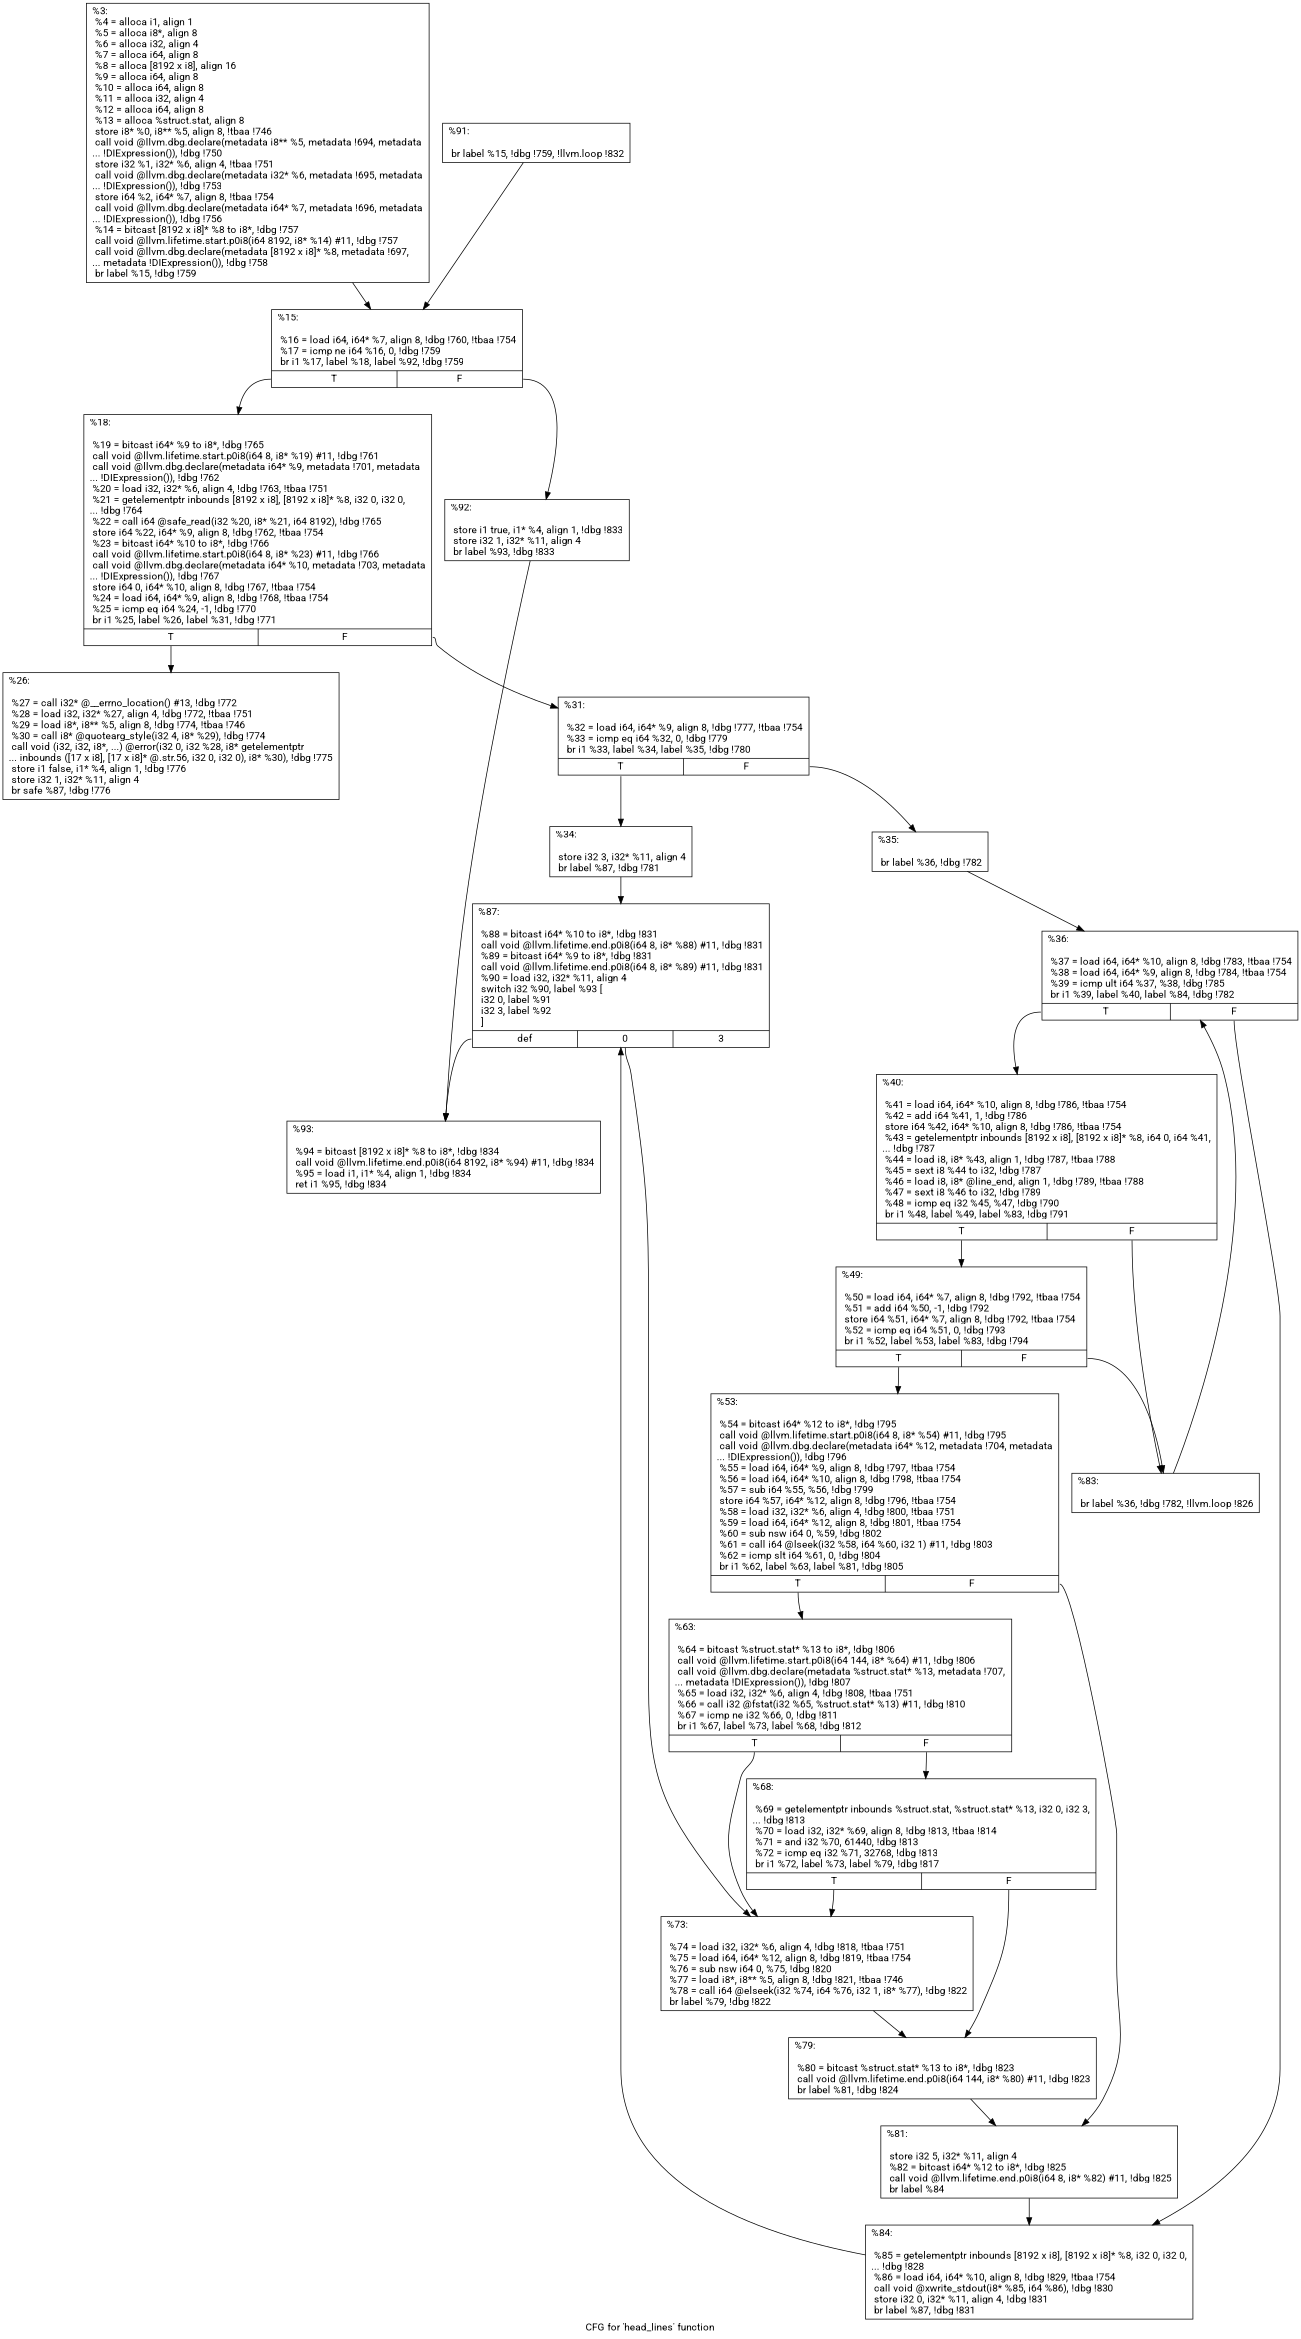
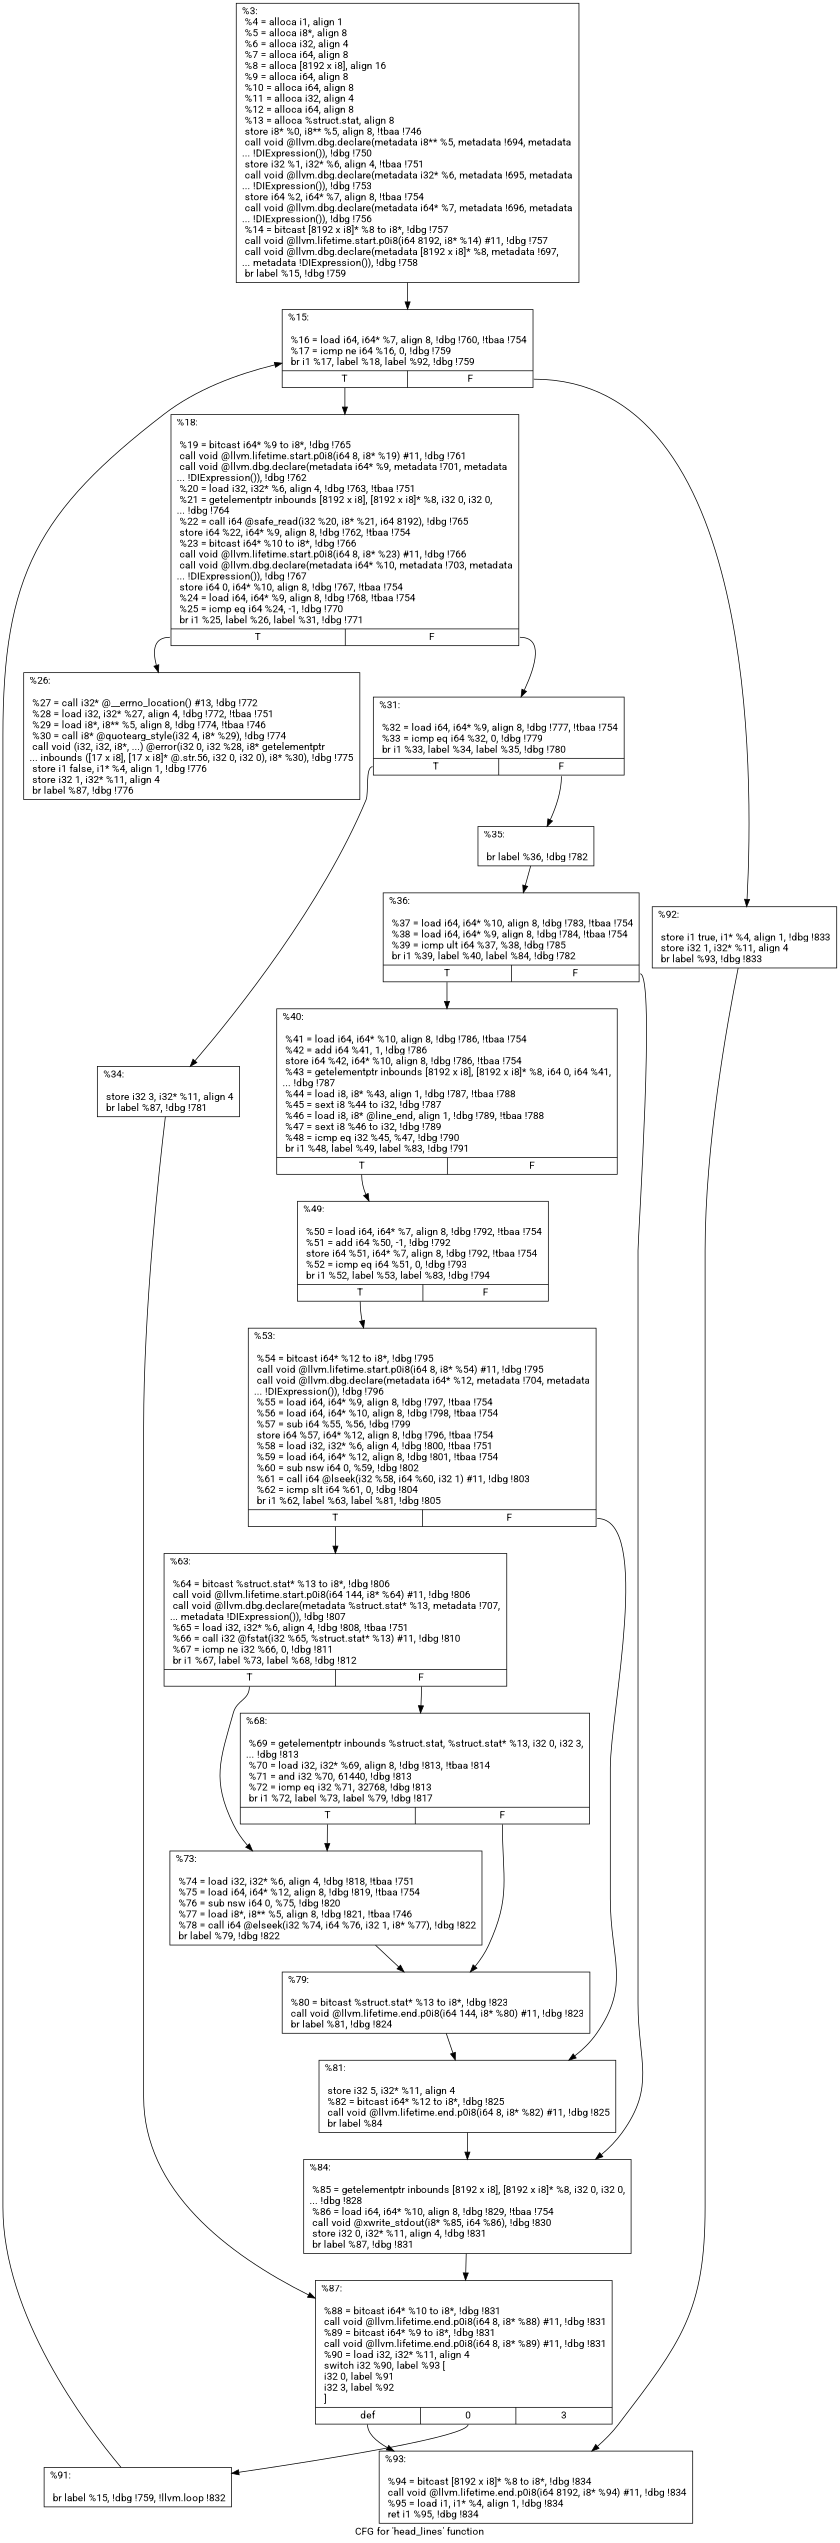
  digraph {
    fontname=Roboto
    label="CFG for 'head_lines' function"
    node [fontname=Roboto shape=record]
    edge [fontname=Roboto]
    n1 [label="{%3:\l  %4 = alloca i1, align 1\l  %5 = alloca i8*, align 8\l  %6 = alloca i32, align 4\l  %7 = alloca i64, align 8\l  %8 = alloca [8192 x i8], align 16\l  %9 = alloca i64, align 8\l  %10 = alloca i64, align 8\l  %11 = alloca i32, align 4\l  %12 = alloca i64, align 8\l  %13 = alloca %struct.stat, align 8\l  store i8* %0, i8** %5, align 8, !tbaa !746\l  call void @llvm.dbg.declare(metadata i8** %5, metadata !694, metadata\l... !DIExpression()), !dbg !750\l  store i32 %1, i32* %6, align 4, !tbaa !751\l  call void @llvm.dbg.declare(metadata i32* %6, metadata !695, metadata\l... !DIExpression()), !dbg !753\l  store i64 %2, i64* %7, align 8, !tbaa !754\l  call void @llvm.dbg.declare(metadata i64* %7, metadata !696, metadata\l... !DIExpression()), !dbg !756\l  %14 = bitcast [8192 x i8]* %8 to i8*, !dbg !757\l  call void @llvm.lifetime.start.p0i8(i64 8192, i8* %14) #11, !dbg !757\l  call void @llvm.dbg.declare(metadata [8192 x i8]* %8, metadata !697,\l... metadata !DIExpression()), !dbg !758\l  br label %15, !dbg !759\l}"]
    n2 [label="{%15:\l\l  %16 = load i64, i64* %7, align 8, !dbg !760, !tbaa !754\l  %17 = icmp ne i64 %16, 0, !dbg !759\l  br i1 %17, label %18, label %92, !dbg !759\l|{<s0>T|<s1>F}}"]
    n3 [label="{%18:\l\l  %19 = bitcast i64* %9 to i8*, !dbg !765\l  call void @llvm.lifetime.start.p0i8(i64 8, i8* %19) #11, !dbg !761\l  call void @llvm.dbg.declare(metadata i64* %9, metadata !701, metadata\l... !DIExpression()), !dbg !762\l  %20 = load i32, i32* %6, align 4, !dbg !763, !tbaa !751\l  %21 = getelementptr inbounds [8192 x i8], [8192 x i8]* %8, i32 0, i32 0,\l... !dbg !764\l  %22 = call i64 @safe_read(i32 %20, i8* %21, i64 8192), !dbg !765\l  store i64 %22, i64* %9, align 8, !dbg !762, !tbaa !754\l  %23 = bitcast i64* %10 to i8*, !dbg !766\l  call void @llvm.lifetime.start.p0i8(i64 8, i8* %23) #11, !dbg !766\l  call void @llvm.dbg.declare(metadata i64* %10, metadata !703, metadata\l... !DIExpression()), !dbg !767\l  store i64 0, i64* %10, align 8, !dbg !767, !tbaa !754\l  %24 = load i64, i64* %9, align 8, !dbg !768, !tbaa !754\l  %25 = icmp eq i64 %24, -1, !dbg !770\l  br i1 %25, label %26, label %31, !dbg !771\l|{<s0>T|<s1>F}}"]
    n4 [label="{%92:\l\l  store i1 true, i1* %4, align 1, !dbg !833\l  store i32 1, i32* %11, align 4\l  br label %93, !dbg !833\l}"]
-   n5 [label="{%26:\l\l  %27 = call i32* @__errno_location() #13, !dbg !772\l  %28 = load i32, i32* %27, align 4, !dbg !772, !tbaa !751\l  %29 = load i8*, i8** %5, align 8, !dbg !774, !tbaa !746\l  %30 = call i8* @quotearg_style(i32 4, i8* %29), !dbg !774\l  call void (i32, i32, i8*, ...) @error(i32 0, i32 %28, i8* getelementptr\l... inbounds ([17 x i8], [17 x i8]* @.str.56, i32 0, i32 0), i8* %30), !dbg !775\l  store i1 false, i1* %4, align 1, !dbg !776\l  store i32 1, i32* %11, align 4\l  br safe %87, !dbg !776\l}"]
+   n5 [label="{%26:\l\l  %27 = call i32* @__errno_location() #13, !dbg !772\l  %28 = load i32, i32* %27, align 4, !dbg !772, !tbaa !751\l  %29 = load i8*, i8** %5, align 8, !dbg !774, !tbaa !746\l  %30 = call i8* @quotearg_style(i32 4, i8* %29), !dbg !774\l  call void (i32, i32, i8*, ...) @error(i32 0, i32 %28, i8* getelementptr\l... inbounds ([17 x i8], [17 x i8]* @.str.56, i32 0, i32 0), i8* %30), !dbg !775\l  store i1 false, i1* %4, align 1, !dbg !776\l  store i32 1, i32* %11, align 4\l  br label %87, !dbg !776\l}"]
    n6 [label="{%31:\l\l  %32 = load i64, i64* %9, align 8, !dbg !777, !tbaa !754\l  %33 = icmp eq i64 %32, 0, !dbg !779\l  br i1 %33, label %34, label %35, !dbg !780\l|{<s0>T|<s1>F}}"]
    n7 [label="{%93:\l\l  %94 = bitcast [8192 x i8]* %8 to i8*, !dbg !834\l  call void @llvm.lifetime.end.p0i8(i64 8192, i8* %94) #11, !dbg !834\l  %95 = load i1, i1* %4, align 1, !dbg !834\l  ret i1 %95, !dbg !834\l}"]
    n8 [label="{%34:\l\l  store i32 3, i32* %11, align 4\l  br label %87, !dbg !781\l}"]
    n9 [label="{%35:\l\l  br label %36, !dbg !782\l}"]
    n10 [label="{%87:\l\l  %88 = bitcast i64* %10 to i8*, !dbg !831\l  call void @llvm.lifetime.end.p0i8(i64 8, i8* %88) #11, !dbg !831\l  %89 = bitcast i64* %9 to i8*, !dbg !831\l  call void @llvm.lifetime.end.p0i8(i64 8, i8* %89) #11, !dbg !831\l  %90 = load i32, i32* %11, align 4\l  switch i32 %90, label %93 [\l    i32 0, label %91\l    i32 3, label %92\l  ]\l|{<s0>def|<s1>0|<s2>3}}"]
    n11 [label="{%91:\l\l  br label %15, !dbg !759, !llvm.loop !832\l}"]
    n12 [label="{%36:\l\l  %37 = load i64, i64* %10, align 8, !dbg !783, !tbaa !754\l  %38 = load i64, i64* %9, align 8, !dbg !784, !tbaa !754\l  %39 = icmp ult i64 %37, %38, !dbg !785\l  br i1 %39, label %40, label %84, !dbg !782\l|{<s0>T|<s1>F}}"]
    n13 [label="{%40:\l\l  %41 = load i64, i64* %10, align 8, !dbg !786, !tbaa !754\l  %42 = add i64 %41, 1, !dbg !786\l  store i64 %42, i64* %10, align 8, !dbg !786, !tbaa !754\l  %43 = getelementptr inbounds [8192 x i8], [8192 x i8]* %8, i64 0, i64 %41,\l... !dbg !787\l  %44 = load i8, i8* %43, align 1, !dbg !787, !tbaa !788\l  %45 = sext i8 %44 to i32, !dbg !787\l  %46 = load i8, i8* @line_end, align 1, !dbg !789, !tbaa !788\l  %47 = sext i8 %46 to i32, !dbg !789\l  %48 = icmp eq i32 %45, %47, !dbg !790\l  br i1 %48, label %49, label %83, !dbg !791\l|{<s0>T|<s1>F}}"]
    n14 [label="{%84:\l\l  %85 = getelementptr inbounds [8192 x i8], [8192 x i8]* %8, i32 0, i32 0,\l... !dbg !828\l  %86 = load i64, i64* %10, align 8, !dbg !829, !tbaa !754\l  call void @xwrite_stdout(i8* %85, i64 %86), !dbg !830\l  store i32 0, i32* %11, align 4, !dbg !831\l  br label %87, !dbg !831\l}"]
    n15 [label="{%49:\l\l  %50 = load i64, i64* %7, align 8, !dbg !792, !tbaa !754\l  %51 = add i64 %50, -1, !dbg !792\l  store i64 %51, i64* %7, align 8, !dbg !792, !tbaa !754\l  %52 = icmp eq i64 %51, 0, !dbg !793\l  br i1 %52, label %53, label %83, !dbg !794\l|{<s0>T|<s1>F}}"]
-   n16 [label="{%83:\l\l  br label %36, !dbg !782, !llvm.loop !826\l}"]
    n17 [label="{%53:\l\l  %54 = bitcast i64* %12 to i8*, !dbg !795\l  call void @llvm.lifetime.start.p0i8(i64 8, i8* %54) #11, !dbg !795\l  call void @llvm.dbg.declare(metadata i64* %12, metadata !704, metadata\l... !DIExpression()), !dbg !796\l  %55 = load i64, i64* %9, align 8, !dbg !797, !tbaa !754\l  %56 = load i64, i64* %10, align 8, !dbg !798, !tbaa !754\l  %57 = sub i64 %55, %56, !dbg !799\l  store i64 %57, i64* %12, align 8, !dbg !796, !tbaa !754\l  %58 = load i32, i32* %6, align 4, !dbg !800, !tbaa !751\l  %59 = load i64, i64* %12, align 8, !dbg !801, !tbaa !754\l  %60 = sub nsw i64 0, %59, !dbg !802\l  %61 = call i64 @lseek(i32 %58, i64 %60, i32 1) #11, !dbg !803\l  %62 = icmp slt i64 %61, 0, !dbg !804\l  br i1 %62, label %63, label %81, !dbg !805\l|{<s0>T|<s1>F}}"]
    n18 [label="{%63:\l\l  %64 = bitcast %struct.stat* %13 to i8*, !dbg !806\l  call void @llvm.lifetime.start.p0i8(i64 144, i8* %64) #11, !dbg !806\l  call void @llvm.dbg.declare(metadata %struct.stat* %13, metadata !707,\l... metadata !DIExpression()), !dbg !807\l  %65 = load i32, i32* %6, align 4, !dbg !808, !tbaa !751\l  %66 = call i32 @fstat(i32 %65, %struct.stat* %13) #11, !dbg !810\l  %67 = icmp ne i32 %66, 0, !dbg !811\l  br i1 %67, label %73, label %68, !dbg !812\l|{<s0>T|<s1>F}}"]
    n19 [label="{%81:\l\l  store i32 5, i32* %11, align 4\l  %82 = bitcast i64* %12 to i8*, !dbg !825\l  call void @llvm.lifetime.end.p0i8(i64 8, i8* %82) #11, !dbg !825\l  br label %84\l}"]
    n20 [label="{%73:\l\l  %74 = load i32, i32* %6, align 4, !dbg !818, !tbaa !751\l  %75 = load i64, i64* %12, align 8, !dbg !819, !tbaa !754\l  %76 = sub nsw i64 0, %75, !dbg !820\l  %77 = load i8*, i8** %5, align 8, !dbg !821, !tbaa !746\l  %78 = call i64 @elseek(i32 %74, i64 %76, i32 1, i8* %77), !dbg !822\l  br label %79, !dbg !822\l}"]
    n21 [label="{%68:\l\l  %69 = getelementptr inbounds %struct.stat, %struct.stat* %13, i32 0, i32 3,\l... !dbg !813\l  %70 = load i32, i32* %69, align 8, !dbg !813, !tbaa !814\l  %71 = and i32 %70, 61440, !dbg !813\l  %72 = icmp eq i32 %71, 32768, !dbg !813\l  br i1 %72, label %73, label %79, !dbg !817\l|{<s0>T|<s1>F}}"]
    n22 [label="{%79:\l\l  %80 = bitcast %struct.stat* %13 to i8*, !dbg !823\l  call void @llvm.lifetime.end.p0i8(i64 144, i8* %80) #11, !dbg !823\l  br label %81, !dbg !824\l}"]
    n1 -> n2
    n2 -> n3 [tailport=s0]
    n2 -> n4 [tailport=s1]
    n3 -> n5 [tailport=s0]
    n3 -> n6 [tailport=s1]
    n4 -> n7
    n6 -> n8 [tailport=s0]
    n6 -> n9 [tailport=s1]
    n8 -> n10
    n9 -> n12
    n10 -> n7 [tailport=s0]
-   n10 -> n20 [tailport=s1]
+   n10 -> n11 [tailport=s1]
    n11 -> n2
    n12 -> n13 [tailport=s0]
    n12 -> n14 [tailport=s1]
    n13 -> n15 [tailport=s0]
-   n13 -> n16 [tailport=s1]
    n14 -> n10
-   n15 -> n16 [tailport=s1]
    n15 -> n17 [tailport=s0]
-   n16 -> n12
    n17 -> n18 [tailport=s0]
    n17 -> n19 [tailport=s1]
    n18 -> n20 [tailport=s0]
    n18 -> n21 [tailport=s1]
    n19 -> n14
    n20 -> n22
    n21 -> n20 [tailport=s0]
    n21 -> n22 [tailport=s1]
    n22 -> n19
  }
